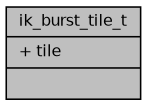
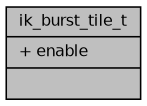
  digraph {
-   n1 [color=black fillcolor=grey75 fontcolor=black fontname=Helvetica fontsize=10 height=0.2 label="{ik_burst_tile_t\n|+ tile\l|}" shape=record style=filled width=0.4]
+   n1 [color=black fillcolor=grey75 fontcolor=black fontname=Helvetica fontsize=10 height=0.2 label="{ik_burst_tile_t\n|+ enable\l|}" shape=record style=filled width=0.4]
  }
